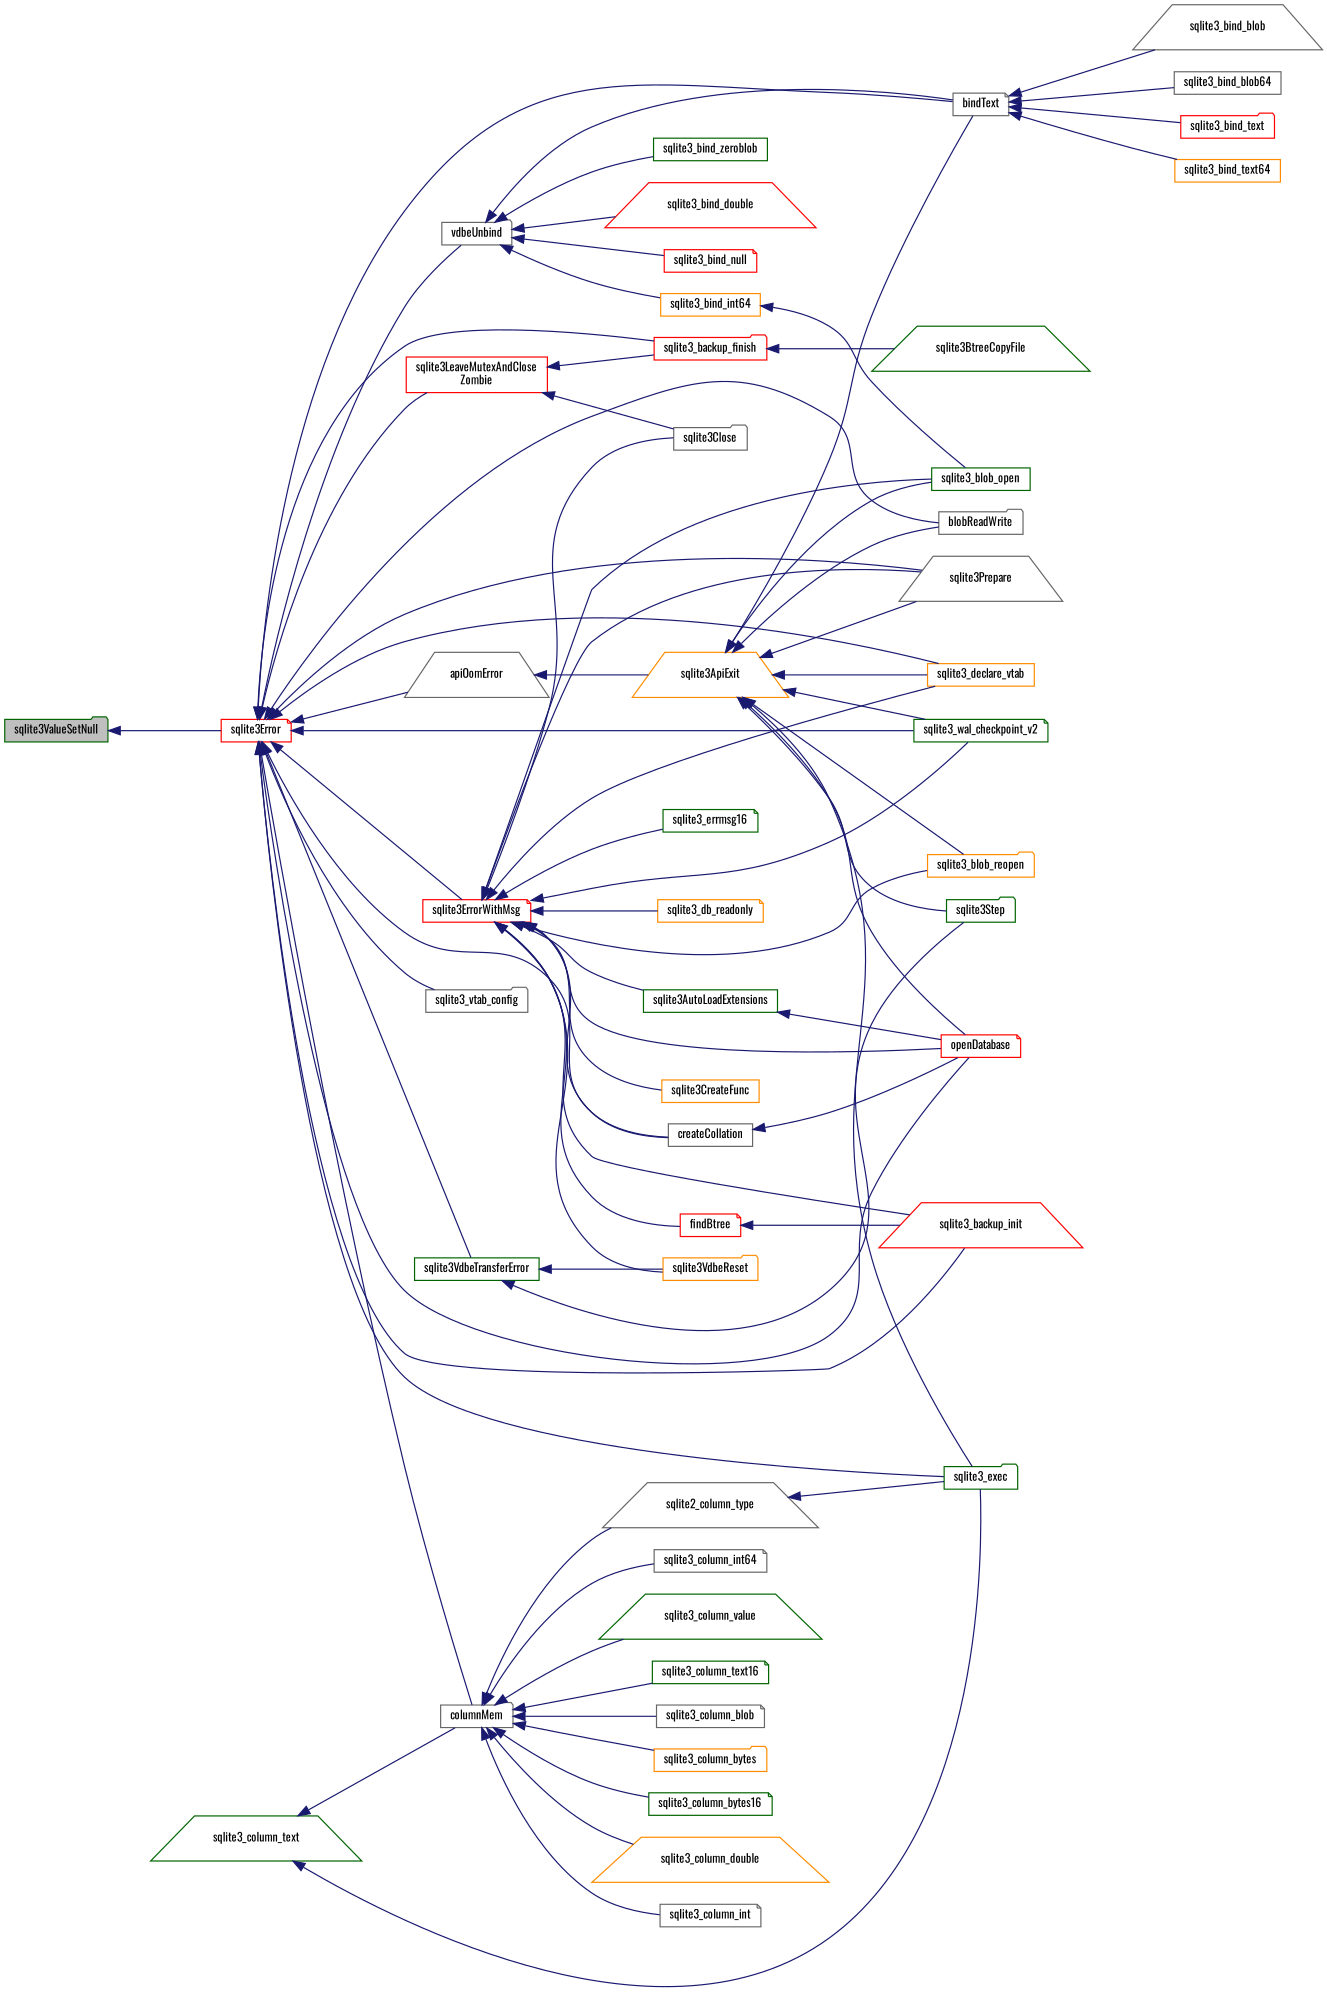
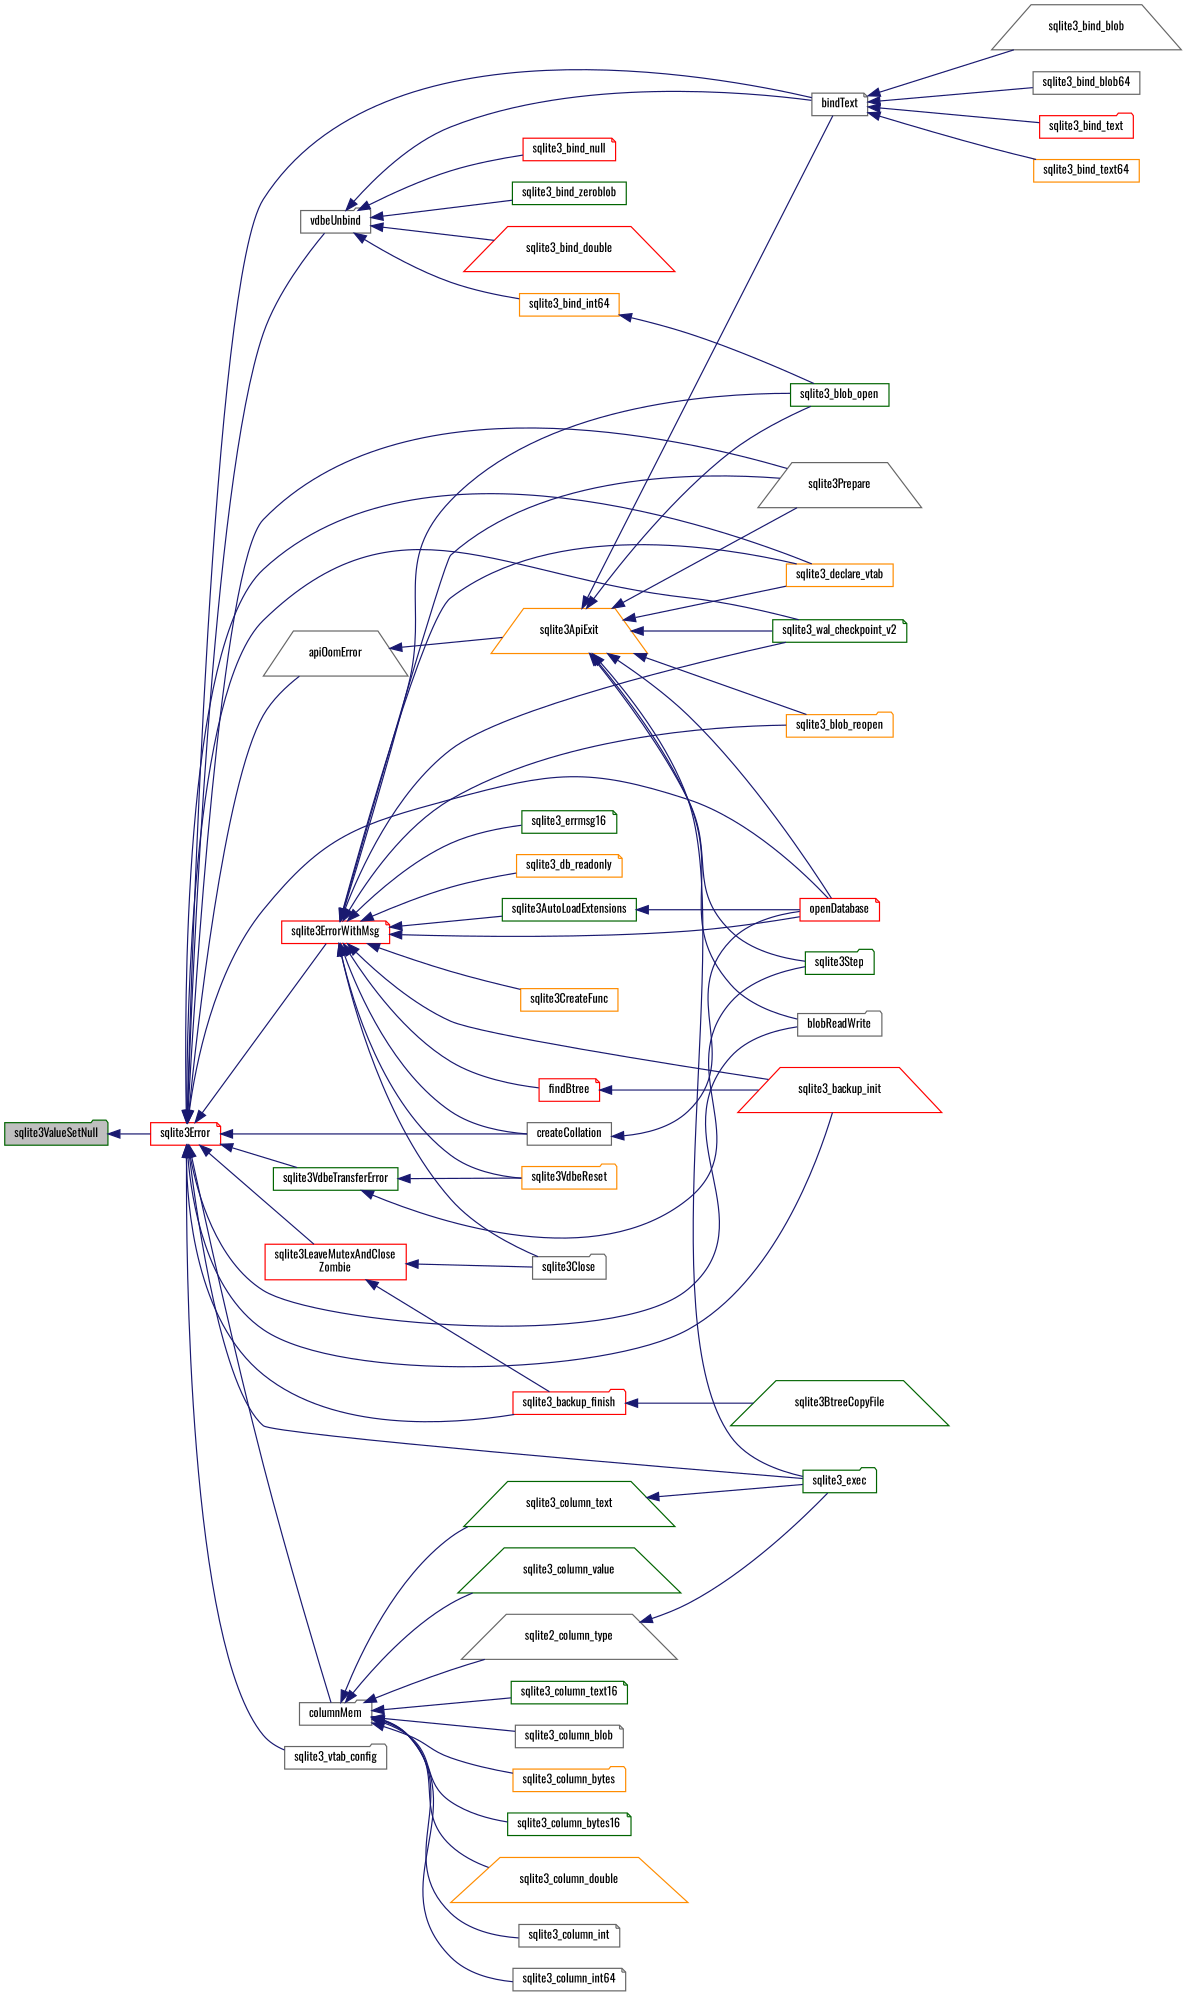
  digraph {
    fontname=Oswald
    rankdir=LR
    node [color=gray40 fillcolor=white fontname=Oswald fontsize=10 shape=note style=filled]
    edge [color=midnightblue dir=back fontname=Oswald fontsize=10 labelfontname=FreeSans labelfontsize=10 style=solid]
    n1 [color=darkgreen fillcolor=grey75 fontcolor=black height=0.2 label=sqlite3ValueSetNull shape=folder width=0.4]
    n2 [color=red height=0.2 label=sqlite3Error width=0.4]
    n3 [height=0.2 label=apiOomError shape=trapezium width=0.4]
    n4 [height=0.2 label=bindText width=0.4]
    n5 [height=0.2 label=blobReadWrite shape=folder width=0.4]
    n6 [color=darkgreen height=0.2 label=sqlite3_exec shape=folder width=0.4]
    n7 [height=0.2 label=sqlite3Prepare shape=trapezium width=0.4]
    n8 [color=darkorange height=0.2 label=sqlite3_declare_vtab shape=box width=0.4]
    n9 [color=darkgreen height=0.2 label=sqlite3_wal_checkpoint_v2 width=0.4]
    n10 [color=red height=0.2 label=openDatabase width=0.4]
    n11 [color=red height=0.2 label=sqlite3ErrorWithMsg width=0.4]
    n12 [color=red height=0.2 label=sqlite3_backup_init shape=trapezium width=0.4]
    n13 [height=0.2 label=createCollation shape=box width=0.4]
    n14 [color=red height=0.2 label=sqlite3_backup_finish shape=folder width=0.4]
    n15 [color=darkgreen height=0.2 label=sqlite3VdbeTransferError shape=box width=0.4]
    n16 [height=0.2 label=columnMem shape=folder width=0.4]
    n17 [height=0.2 label=vdbeUnbind shape=folder width=0.4]
    n18 [height=0.2 label=sqlite3_vtab_config shape=folder width=0.4]
    n19 [color=red height=0.2 label="sqlite3LeaveMutexAndClose\lZombie" shape=box width=0.4]
    n20 [color=darkorange height=0.2 label=sqlite3ApiExit shape=trapezium width=0.4]
    n21 [height=0.2 label=sqlite3_bind_blob shape=trapezium width=0.4]
    n22 [height=0.2 label=sqlite3_bind_blob64 shape=box width=0.4]
    n23 [color=red height=0.2 label=sqlite3_bind_text shape=folder width=0.4]
    n24 [color=darkorange height=0.2 label=sqlite3_bind_text64 shape=box width=0.4]
    n25 [color=darkgreen height=0.2 label=sqlite3_blob_open shape=box width=0.4]
    n26 [color=darkorange height=0.2 label=sqlite3_blob_reopen shape=folder width=0.4]
    n27 [color=red height=0.2 label=findBtree width=0.4]
    n28 [color=darkorange height=0.2 label=sqlite3VdbeReset shape=folder width=0.4]
    n29 [color=darkgreen height=0.2 label=sqlite3AutoLoadExtensions shape=box width=0.4]
    n30 [height=0.2 label=sqlite3Close shape=folder width=0.4]
    n31 [color=darkorange height=0.2 label=sqlite3CreateFunc shape=box width=0.4]
    n32 [color=darkgreen height=0.2 label=sqlite3_errmsg16 width=0.4]
    n33 [color=darkorange height=0.2 label=sqlite3_db_readonly width=0.4]
    n34 [color=darkgreen height=0.2 label=sqlite3BtreeCopyFile shape=trapezium width=0.4]
    n35 [color=darkgreen height=0.2 label=sqlite3Step shape=folder width=0.4]
    n36 [height=0.2 label=sqlite3_column_blob width=0.4]
    n37 [color=darkorange height=0.2 label=sqlite3_column_bytes shape=folder width=0.4]
    n38 [color=darkgreen height=0.2 label=sqlite3_column_bytes16 width=0.4]
    n39 [color=darkorange height=0.2 label=sqlite3_column_double shape=trapezium width=0.4]
    n40 [height=0.2 label=sqlite3_column_int width=0.4]
    n41 [height=0.2 label=sqlite3_column_int64 width=0.4]
    n42 [color=darkgreen height=0.2 label=sqlite3_column_text shape=trapezium width=0.4]
    n43 [color=darkgreen height=0.2 label=sqlite3_column_value shape=trapezium width=0.4]
    n44 [color=darkgreen height=0.2 label=sqlite3_column_text16 width=0.4]
    n45 [height=0.2 label=sqlite2_column_type shape=trapezium width=0.4]
    n46 [color=red height=0.2 label=sqlite3_bind_double shape=trapezium width=0.4]
    n47 [color=darkorange height=0.2 label=sqlite3_bind_int64 shape=box width=0.4]
    n48 [color=red height=0.2 label=sqlite3_bind_null width=0.4]
    n49 [color=darkgreen height=0.2 label=sqlite3_bind_zeroblob shape=box width=0.4]
    n1 -> n2
    n2 -> n3
    n2 -> n4
    n2 -> n5
    n2 -> n6
    n2 -> n7
    n2 -> n8
    n2 -> n9
    n2 -> n10
    n2 -> n11
    n2 -> n12
    n2 -> n13
    n2 -> n14
    n2 -> n15
    n2 -> n16
    n2 -> n17
    n2 -> n18
    n2 -> n19
    n3 -> n20
    n4 -> n21
    n4 -> n22
    n4 -> n23
    n4 -> n24
    n11 -> n7
    n11 -> n8
    n11 -> n9
    n11 -> n10
    n11 -> n12
    n11 -> n13
    n11 -> n25
    n11 -> n26
    n11 -> n27
    n11 -> n28
    n11 -> n29
    n11 -> n30
    n11 -> n31
    n11 -> n32
    n11 -> n33
    n13 -> n10
    n14 -> n34
    n15 -> n28
    n15 -> n35
    n16 -> n36
    n16 -> n37
    n16 -> n38
    n16 -> n39
    n16 -> n40
    n16 -> n41
-   n42 -> n16
+   n16 -> n42
    n16 -> n43
    n16 -> n44
    n16 -> n45
    n17 -> n4
    n17 -> n46
    n17 -> n47
    n17 -> n48
    n17 -> n49
    n19 -> n14
    n19 -> n30
    n20 -> n4
    n20 -> n5
    n20 -> n6
    n20 -> n7
    n20 -> n8
    n20 -> n9
    n20 -> n10
    n20 -> n25
    n20 -> n26
    n20 -> n35
    n27 -> n12
    n29 -> n10
    n42 -> n6
    n45 -> n6
    n47 -> n25
  }
